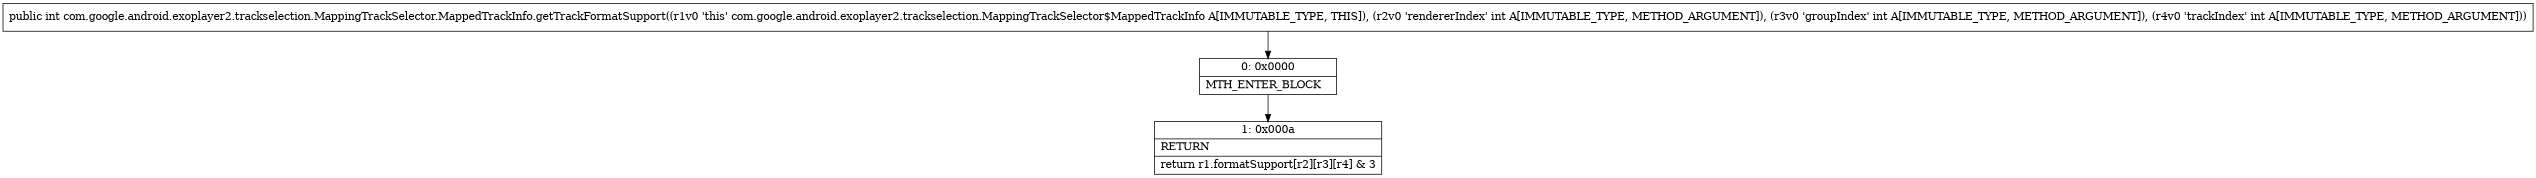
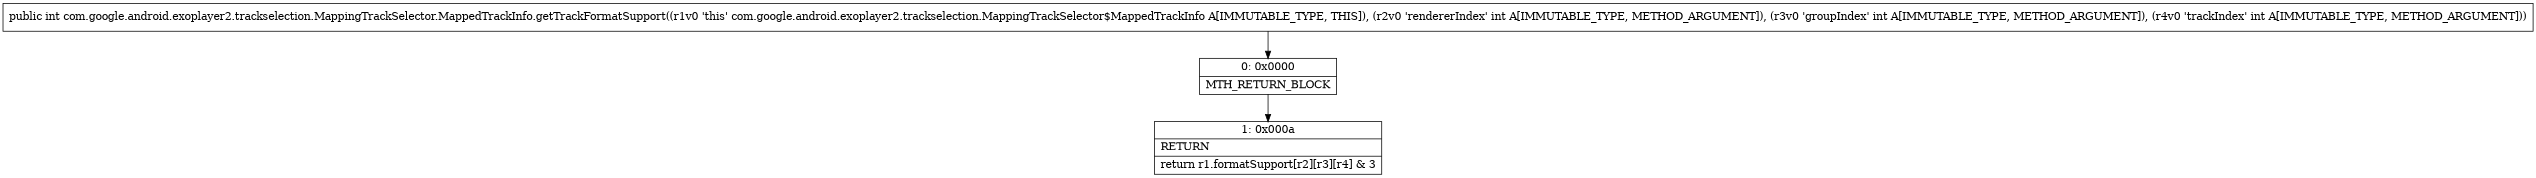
  digraph {
    node [shape=record]
-   n1 [label="{0\:\ 0x0000|MTH_ENTER_BLOCK\l}"]
+   n1 [label="{0\:\ 0x0000|MTH_RETURN_BLOCK\l}"]
    n2 [label="{1\:\ 0x000a|RETURN\l|return r1.formatSupport[r2][r3][r4] & 3\l}"]
    n3 [label="{public int com.google.android.exoplayer2.trackselection.MappingTrackSelector.MappedTrackInfo.getTrackFormatSupport((r1v0 'this' com.google.android.exoplayer2.trackselection.MappingTrackSelector$MappedTrackInfo A[IMMUTABLE_TYPE, THIS]), (r2v0 'rendererIndex' int A[IMMUTABLE_TYPE, METHOD_ARGUMENT]), (r3v0 'groupIndex' int A[IMMUTABLE_TYPE, METHOD_ARGUMENT]), (r4v0 'trackIndex' int A[IMMUTABLE_TYPE, METHOD_ARGUMENT])) }"]
    n1 -> n2
    n3 -> n1
  }
